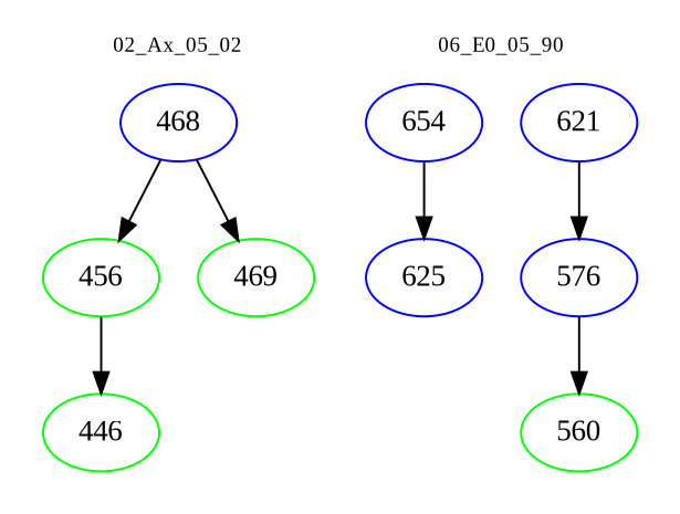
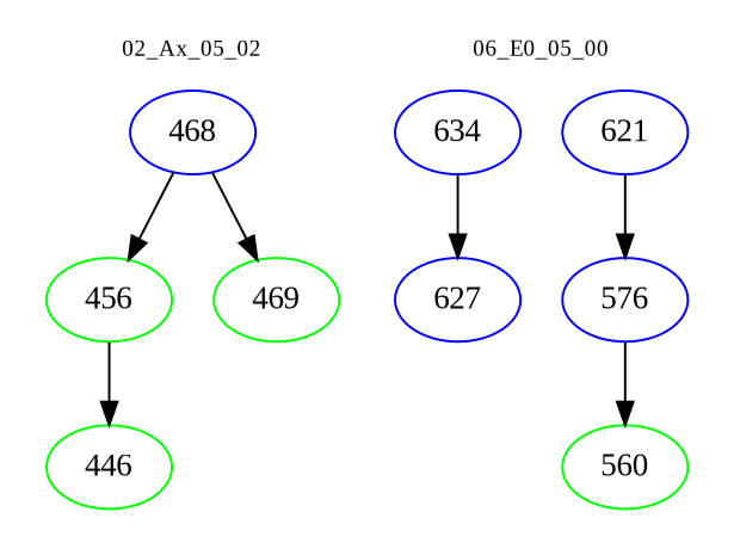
  digraph {
    fontname="Liberation Serif"
    node [color=blue fontname="Liberation Serif"]
    edge [color=black fontname="Liberation Serif"]
    n1 [label=468]
    n2 [color=green label=456]
    n3 [color=green label=469]
    n4 [color=green label=446]
    n5 [label=621]
    n6 [label=576]
-   n7 [label=654]
+   n7 [label=634]
    n8 [color=green label=560]
-   n9 [label=625]
+   n9 [label=627]
    subgraph cluster_1 {
      color=white
      fontsize=10
      label="02_Ax_05_02"
      n1
      n2
      n3
      n4
    }
    subgraph cluster_2 {
      color=white
      fontsize=10
-     label="06_E0_05_90"
+     label="06_E0_05_00"
      n5
      n6
      n7
      n8
      n9
    }
    n1 -> n2
    n1 -> n3
    n2 -> n4
    n5 -> n6
    n6 -> n8
    n7 -> n9
  }
